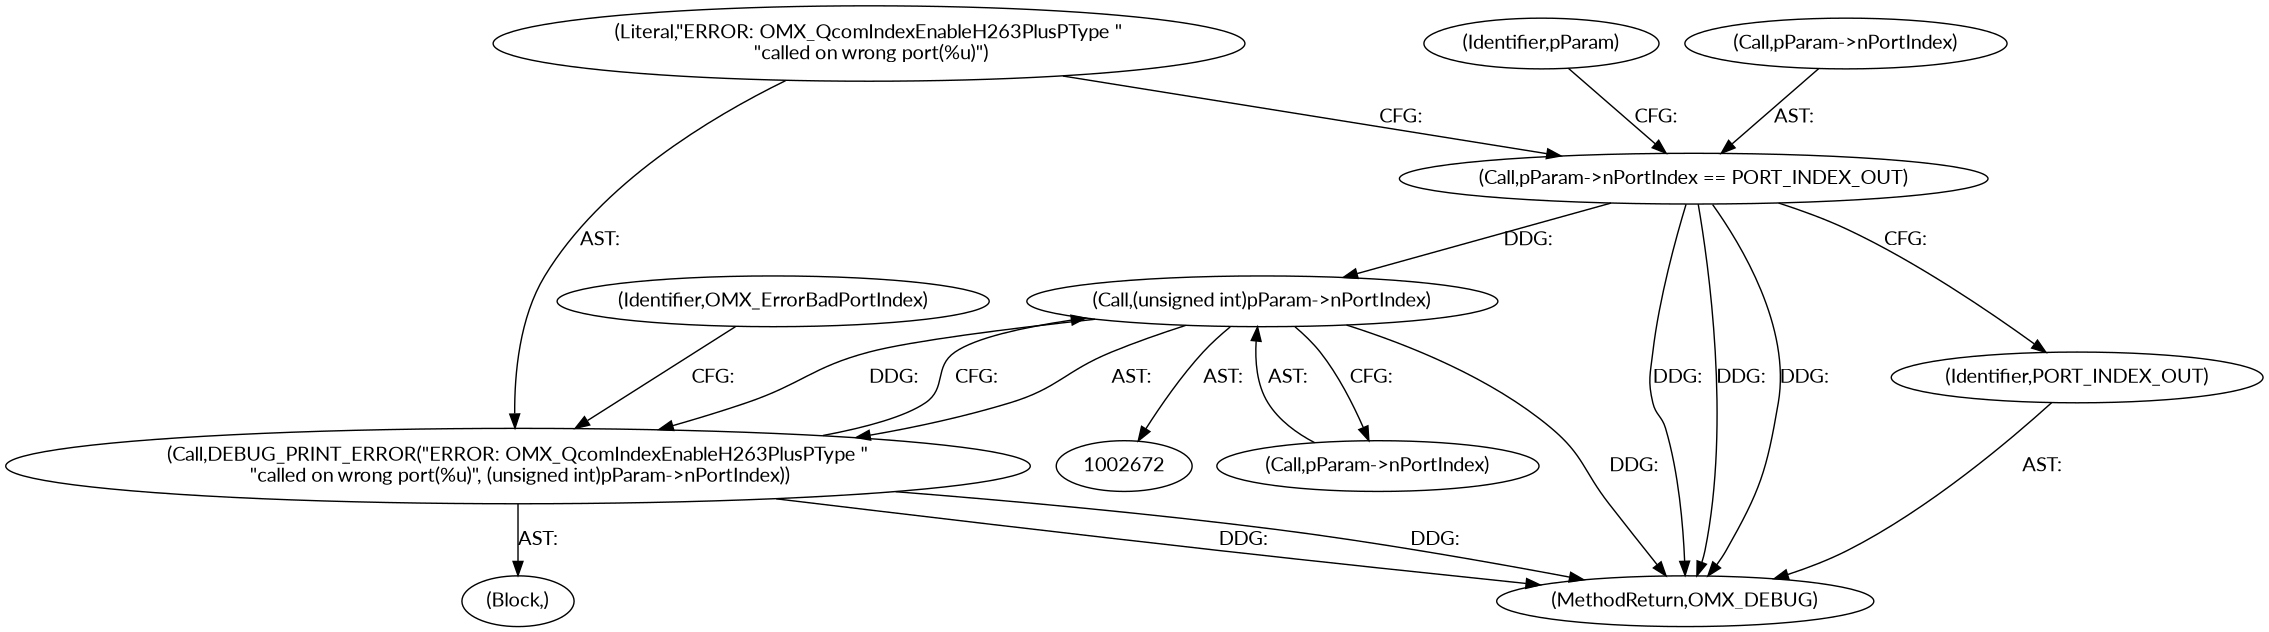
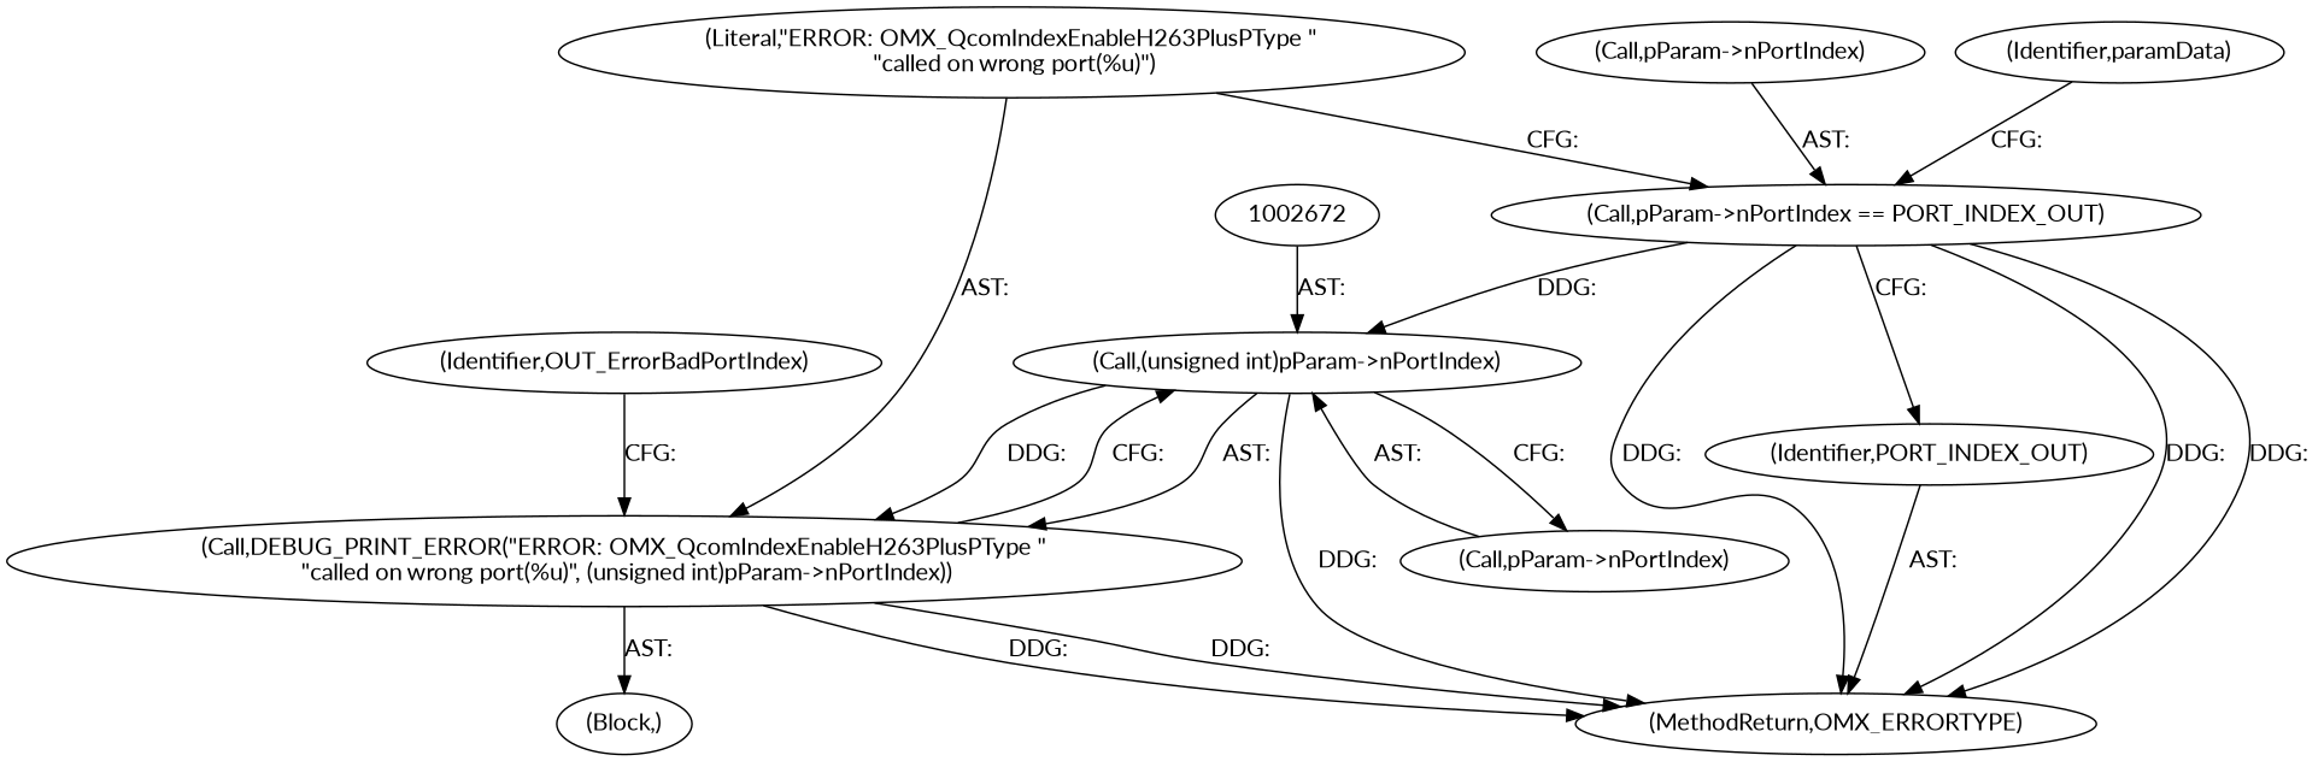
  digraph {
    fontname=Lato
    node [fontname=Lato]
    edge [fontname=Lato]
    n1 [label="(Call,(unsigned int)pParam->nPortIndex)"]
    n2 [label="(Call,DEBUG_PRINT_ERROR(\"ERROR: OMX_QcomIndexEnableH263PlusPType \"\n \"called on wrong port(%u)\", (unsigned int)pParam->nPortIndex))"]
-   n3 [label="(MethodReturn,OMX_DEBUG)"]
+   n3 [label="(MethodReturn,OMX_ERRORTYPE)"]
    n4 [label="(Call,pParam->nPortIndex)"]
    n5 [label="(Block,)"]
    n6 [label="(Call,pParam->nPortIndex == PORT_INDEX_OUT)"]
    n7 [label="(Identifier,PORT_INDEX_OUT)"]
    n8 [label="(Literal,\"ERROR: OMX_QcomIndexEnableH263PlusPType \"\n \"called on wrong port(%u)\")"]
    n9 [label="(Call,pParam->nPortIndex)"]
-   n10 [label="(Identifier,pParam)"]
-   n11 [label="(Identifier,OMX_ErrorBadPortIndex)"]
+   n10 [label="(Identifier,paramData)"]
+   n11 [label="(Identifier,OUT_ErrorBadPortIndex)"]
    1002672
    n1 -> n2 [label="AST: "]
    n1 -> n2 [label="DDG: "]
    n1 -> n3 [label="DDG: "]
    n1 -> n4 [label="CFG: "]
    n2 -> n1 [label="CFG: "]
    n2 -> n3 [label="DDG: "]
    n2 -> n3 [label="DDG: "]
    n2 -> n5 [label="AST: "]
    n4 -> n1 [label="AST: "]
    n6 -> n1 [label="DDG: "]
    n6 -> n3 [label="DDG: "]
    n6 -> n3 [label="DDG: "]
    n6 -> n3 [label="DDG: "]
    n6 -> n7 [label="CFG: "]
    n7 -> n3 [label="AST: "]
    n8 -> n2 [label="AST: "]
    n8 -> n6 [label="CFG: "]
    n9 -> n6 [label="AST: "]
    n10 -> n6 [label="CFG: "]
    n11 -> n2 [label="CFG: "]
-   n1 -> 1002672 [label="AST: "]
+   1002672 -> n1 [label="AST: "]
  }
